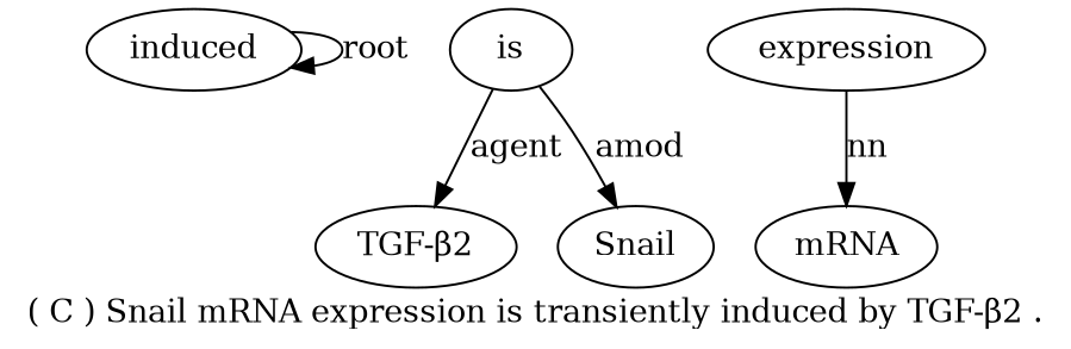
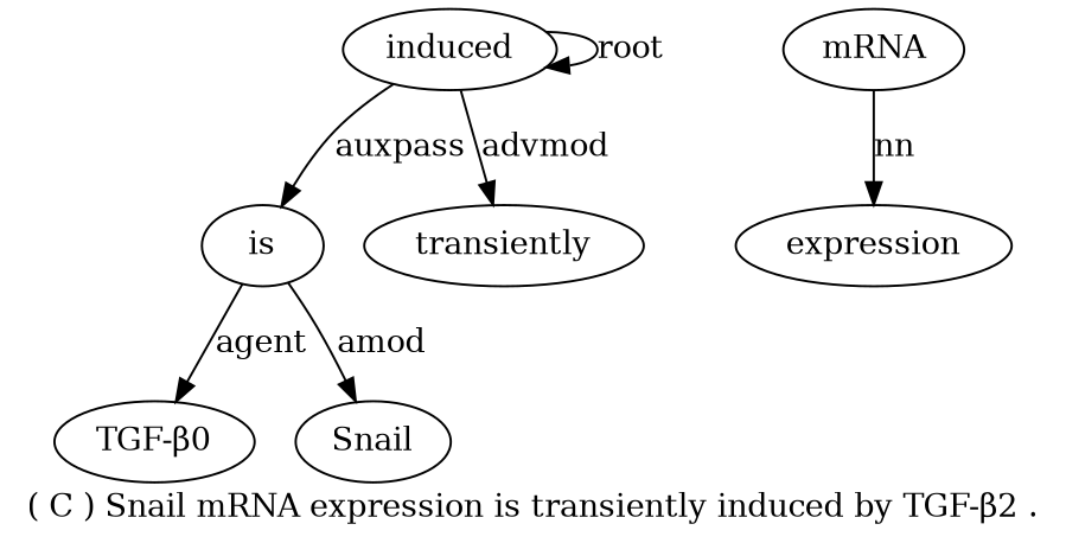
  digraph {
    label="( C ) Snail mRNA expression is transiently induced by TGF-β2 ."
    node [fillcolor=white style=filled]
    n1 [label=induced]
    n2 [label=is]
-   n4 [label="TGF-β2"]
+   n3 [label=transiently]
+   n4 [label="TGF-β0"]
    n5 [label=Snail]
    n6 [label=expression]
    n7 [label=mRNA]
    n1 -> n1 [label=root]
+   n1 -> n2 [label=auxpass]
+   n1 -> n3 [label=advmod]
    n2 -> n4 [label=agent]
    n2 -> n5 [label=amod]
-   n6 -> n7 [label=nn]
+   n7 -> n6 [label=nn]
  }
